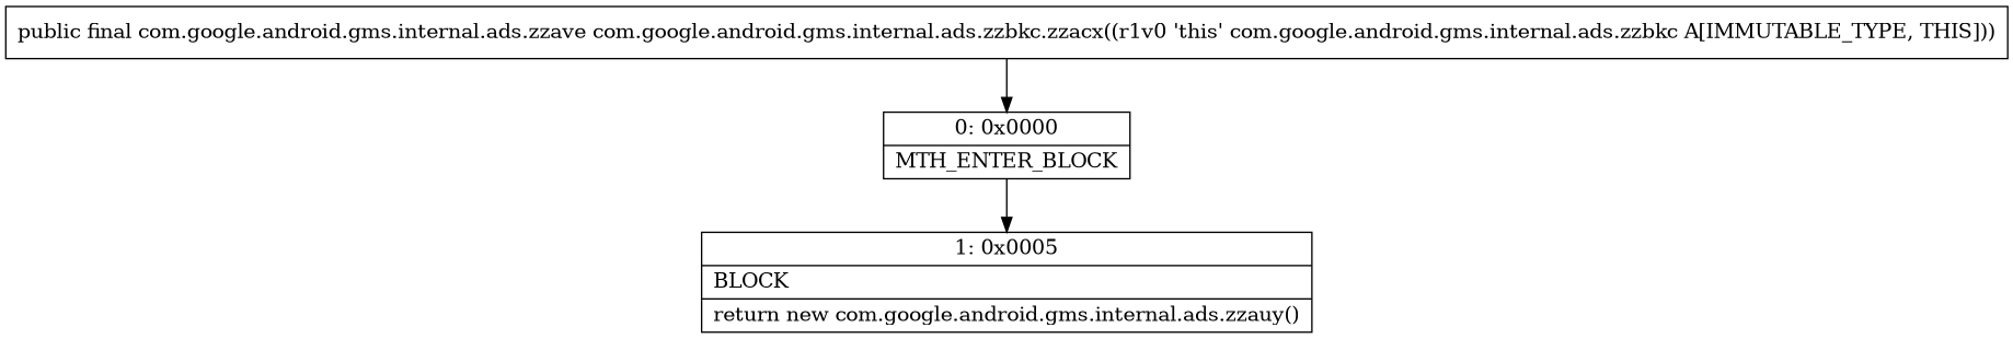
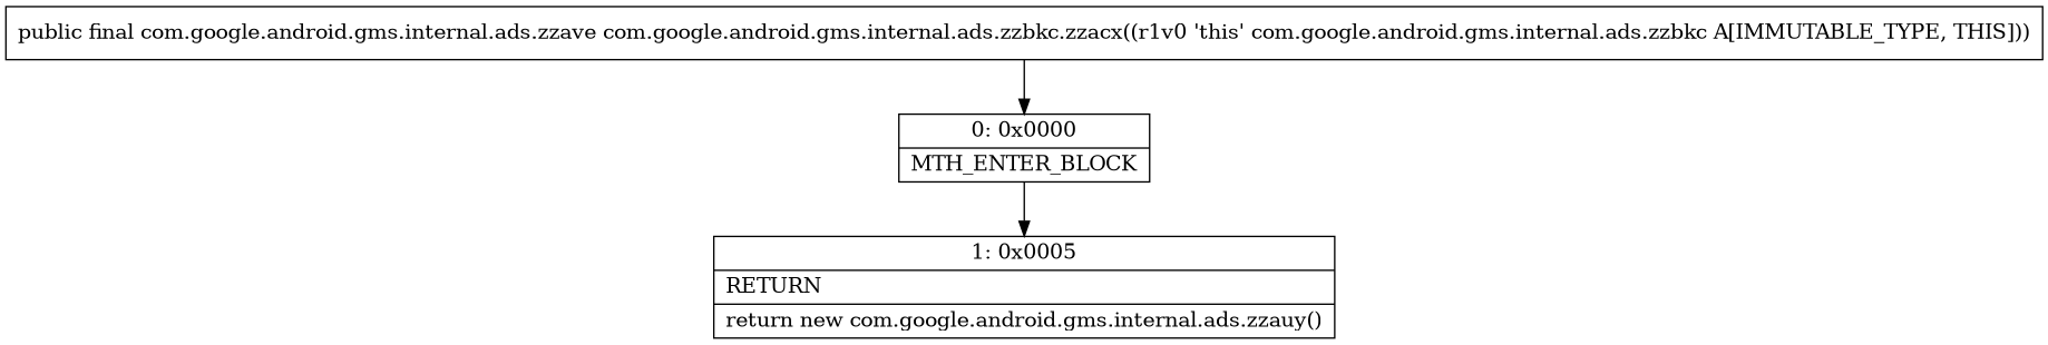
  digraph {
    node [shape=record]
    n1 [label="{0\:\ 0x0000|MTH_ENTER_BLOCK\l}"]
-   n2 [label="{1\:\ 0x0005|BLOCK\l|return new com.google.android.gms.internal.ads.zzauy()\l}"]
+   n2 [label="{1\:\ 0x0005|RETURN\l|return new com.google.android.gms.internal.ads.zzauy()\l}"]
    n3 [label="{public final com.google.android.gms.internal.ads.zzave com.google.android.gms.internal.ads.zzbkc.zzacx((r1v0 'this' com.google.android.gms.internal.ads.zzbkc A[IMMUTABLE_TYPE, THIS])) }"]
    n1 -> n2
    n3 -> n1
  }
